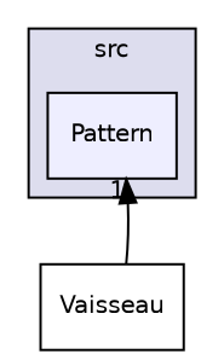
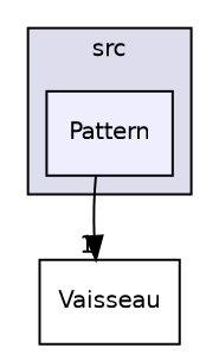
  digraph {
    compound=true
    node [fontname=Helvetica fontsize=10 shape=box]
    n1 [fillcolor="#eeeeff" label=Pattern pencolor=black style=filled]
    n2 [label=Vaisseau]
    subgraph cluster_1 {
      bgcolor="#ddddee"
      fontname=Helvetica
      fontsize=10
      label=src
      pencolor=black
      n1
    }
-   n2 -> n1 [headlabel=1 labeldistance=1.5 labelfontname=Helvetica labelfontsize=10]
+   n1 -> n2 [headlabel=1 labeldistance=1.5 labelfontname=Helvetica labelfontsize=10]
  }
